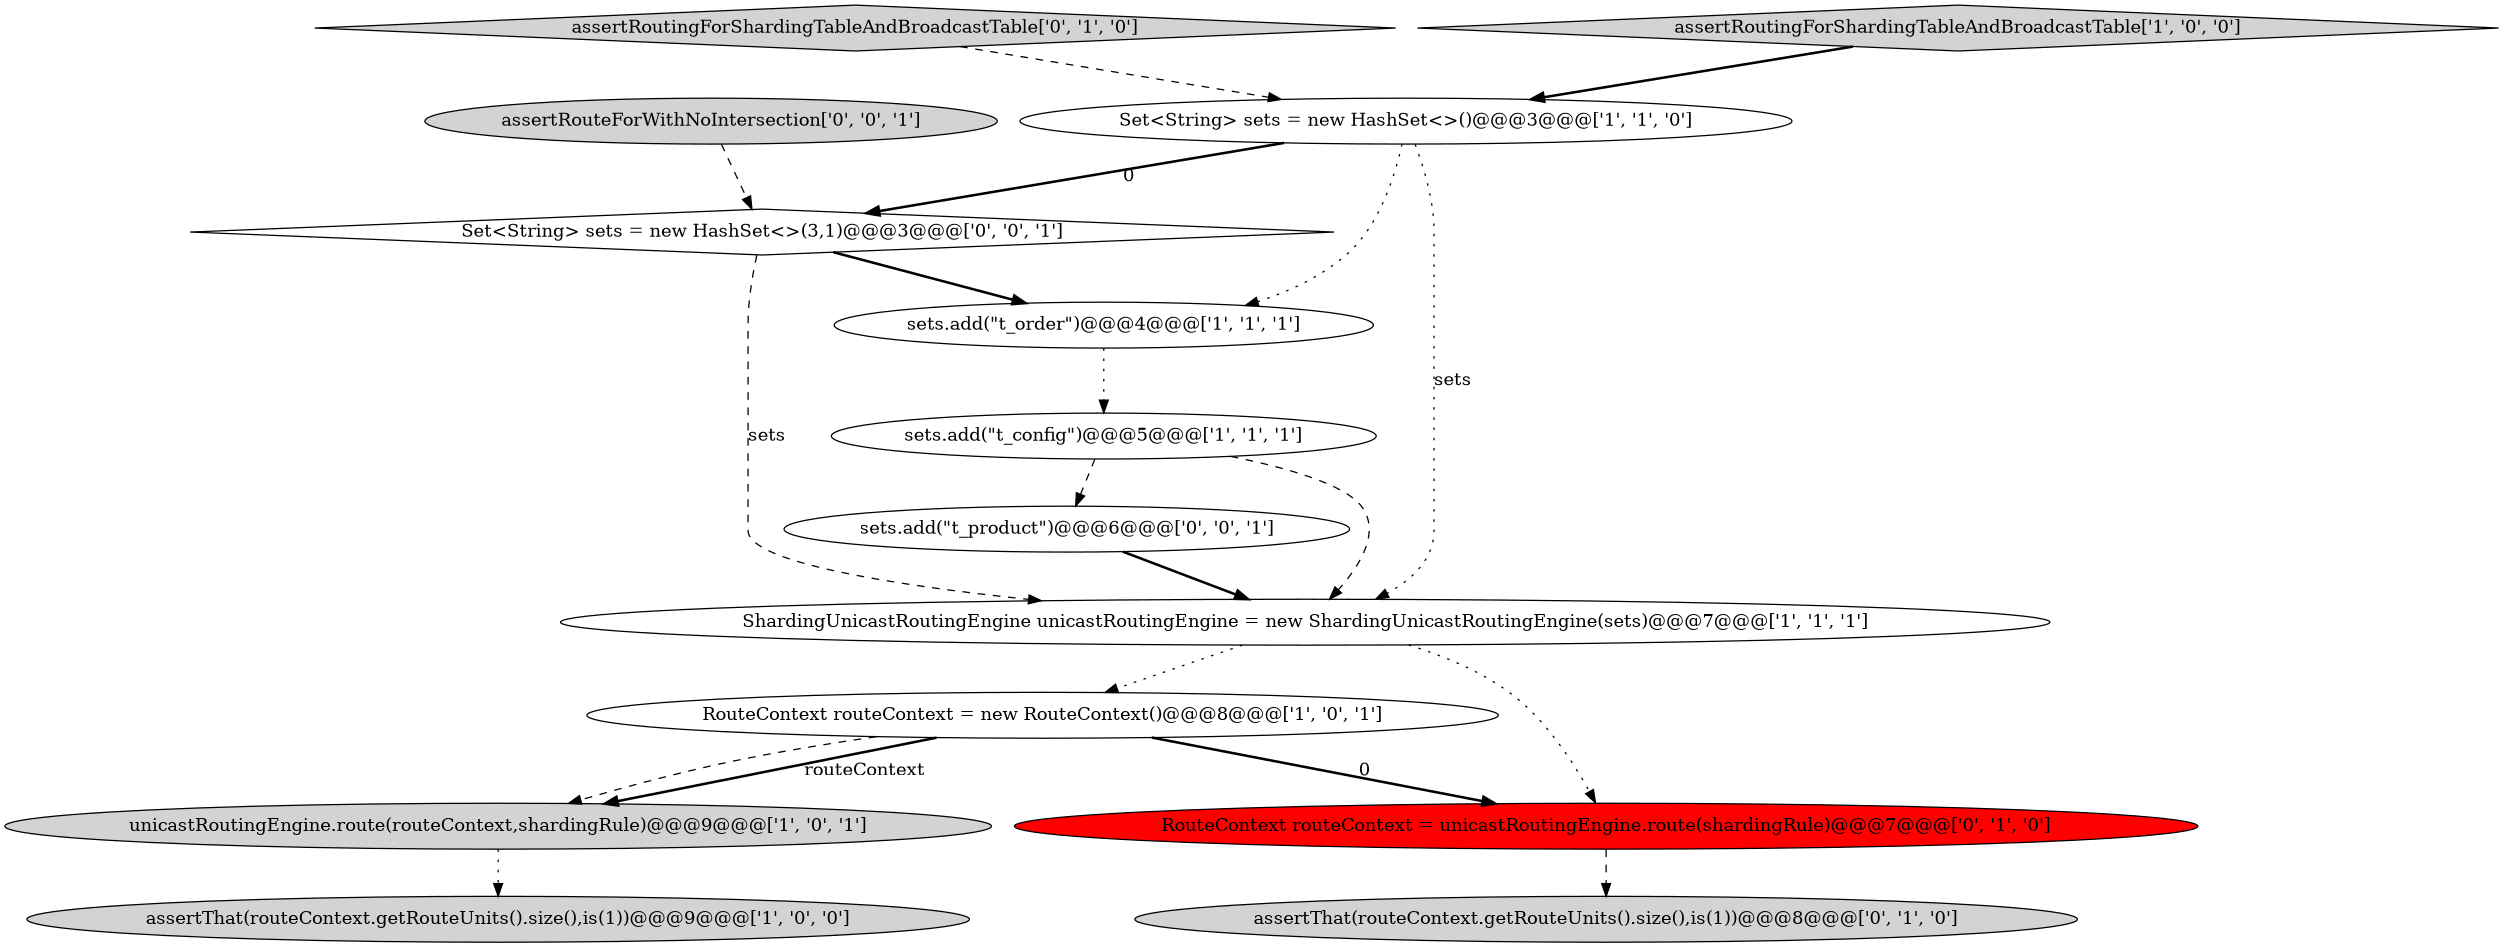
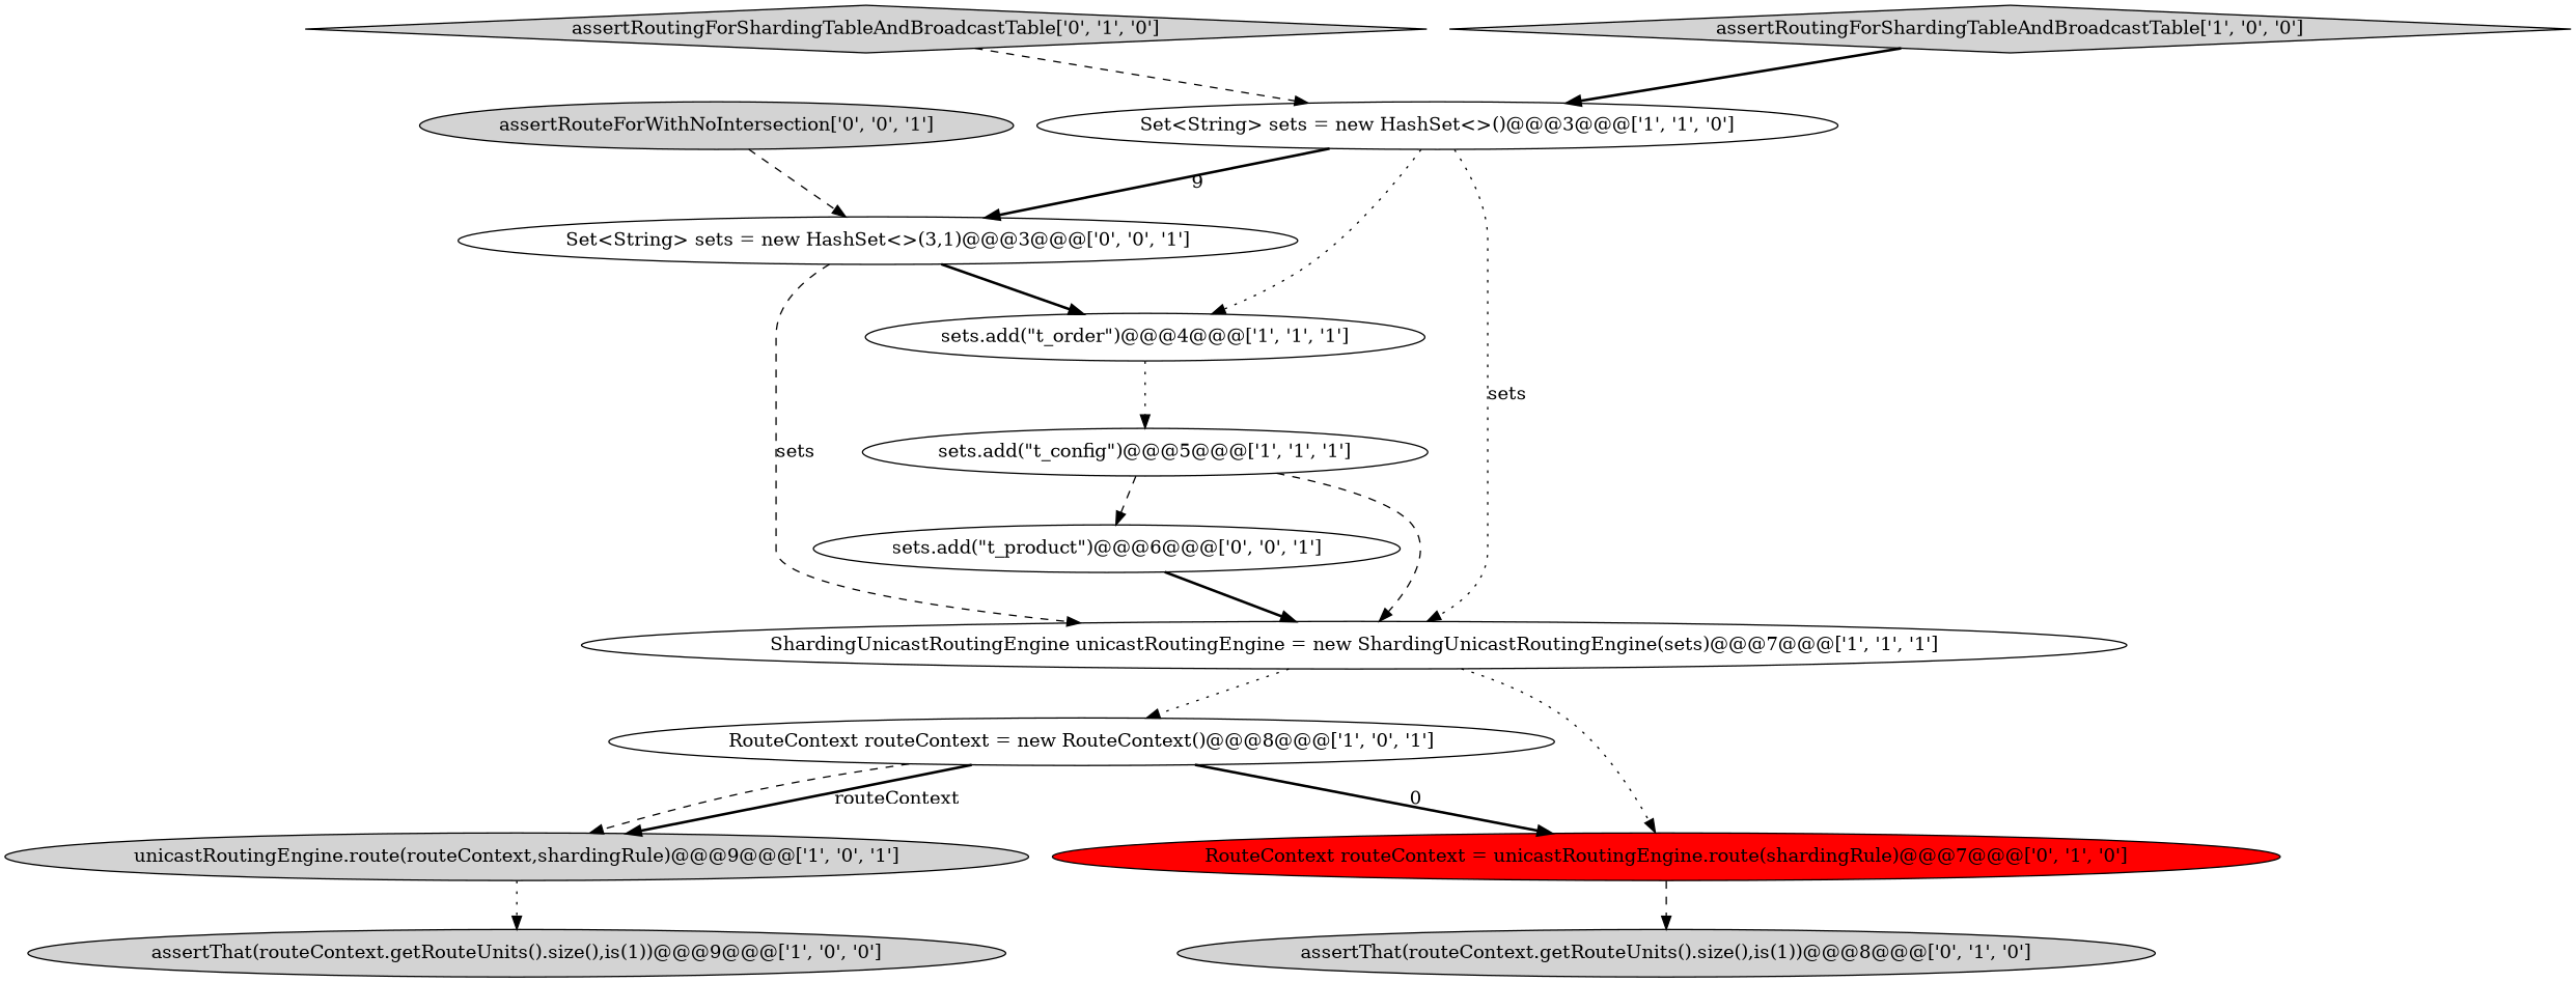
  digraph {
    fontname="DejaVu Serif"
    node [fillcolor=white fontname="DejaVu Serif" shape=ellipse style=filled]
    edge [fontname="DejaVu Serif" style=dashed]
    n1 [fillcolor=lightgray label="unicastRoutingEngine.route(routeContext,shardingRule)@@@9@@@['1', '0', '1']"]
    n2 [fillcolor=lightgray label="assertThat(routeContext.getRouteUnits().size(),is(1))@@@9@@@['1', '0', '0']"]
    n3 [label="sets.add(\"t_config\")@@@5@@@['1', '1', '1']"]
    n4 [label="sets.add(\"t_product\")@@@6@@@['0', '0', '1']"]
    n5 [label="ShardingUnicastRoutingEngine unicastRoutingEngine = new ShardingUnicastRoutingEngine(sets)@@@7@@@['1', '1', '1']"]
    n6 [fillcolor=red label="RouteContext routeContext = unicastRoutingEngine.route(shardingRule)@@@7@@@['0', '1', '0']"]
    n7 [label="RouteContext routeContext = new RouteContext()@@@8@@@['1', '0', '1']"]
    n8 [fillcolor=lightgray label="assertThat(routeContext.getRouteUnits().size(),is(1))@@@8@@@['0', '1', '0']"]
    n9 [label="sets.add(\"t_order\")@@@4@@@['1', '1', '1']"]
    n10 [fillcolor=lightgray label="assertRoutingForShardingTableAndBroadcastTable['0', '1', '0']" shape=diamond]
    n11 [label="Set<String> sets = new HashSet<>()@@@3@@@['1', '1', '0']"]
-   n12 [label="Set<String> sets = new HashSet<>(3,1)@@@3@@@['0', '0', '1']" shape=diamond]
+   n12 [label="Set<String> sets = new HashSet<>(3,1)@@@3@@@['0', '0', '1']"]
    n13 [fillcolor=lightgray label="assertRoutingForShardingTableAndBroadcastTable['1', '0', '0']" shape=diamond]
    n14 [fillcolor=lightgray label="assertRouteForWithNoIntersection['0', '0', '1']"]
    n1 -> n2 [style=dotted]
    n3 -> n4
    n3 -> n5
    n4 -> n5 [style=bold]
    n5 -> n6 [style=dotted]
    n5 -> n7 [style=dotted]
    n6 -> n8
    n7 -> n1 [label=routeContext style=bold]
    n7 -> n1
    n7 -> n6 [label=0 style=bold]
    n9 -> n3 [style=dotted]
    n10 -> n11
    n11 -> n5 [label=sets style=dotted]
    n11 -> n9 [style=dotted]
-   n11 -> n12 [label=0 style=bold]
+   n11 -> n12 [label=9 style=bold]
    n12 -> n5 [label=sets]
    n12 -> n9 [style=bold]
    n13 -> n11 [style=bold]
    n14 -> n12
  }
